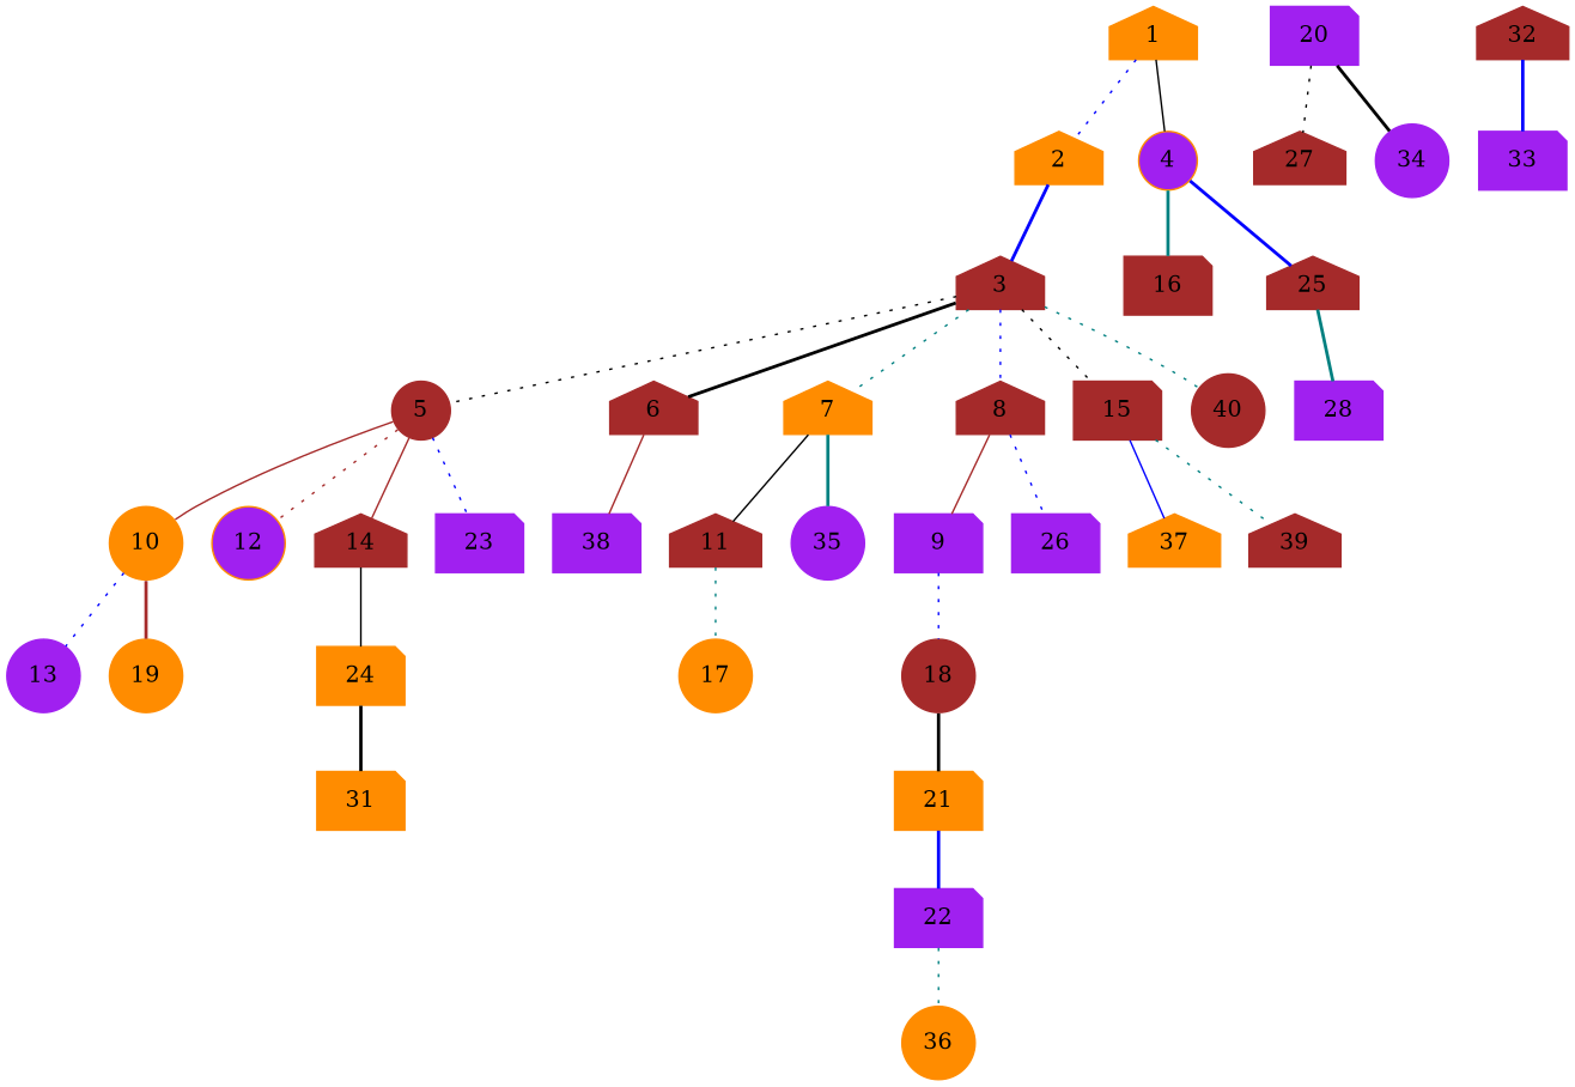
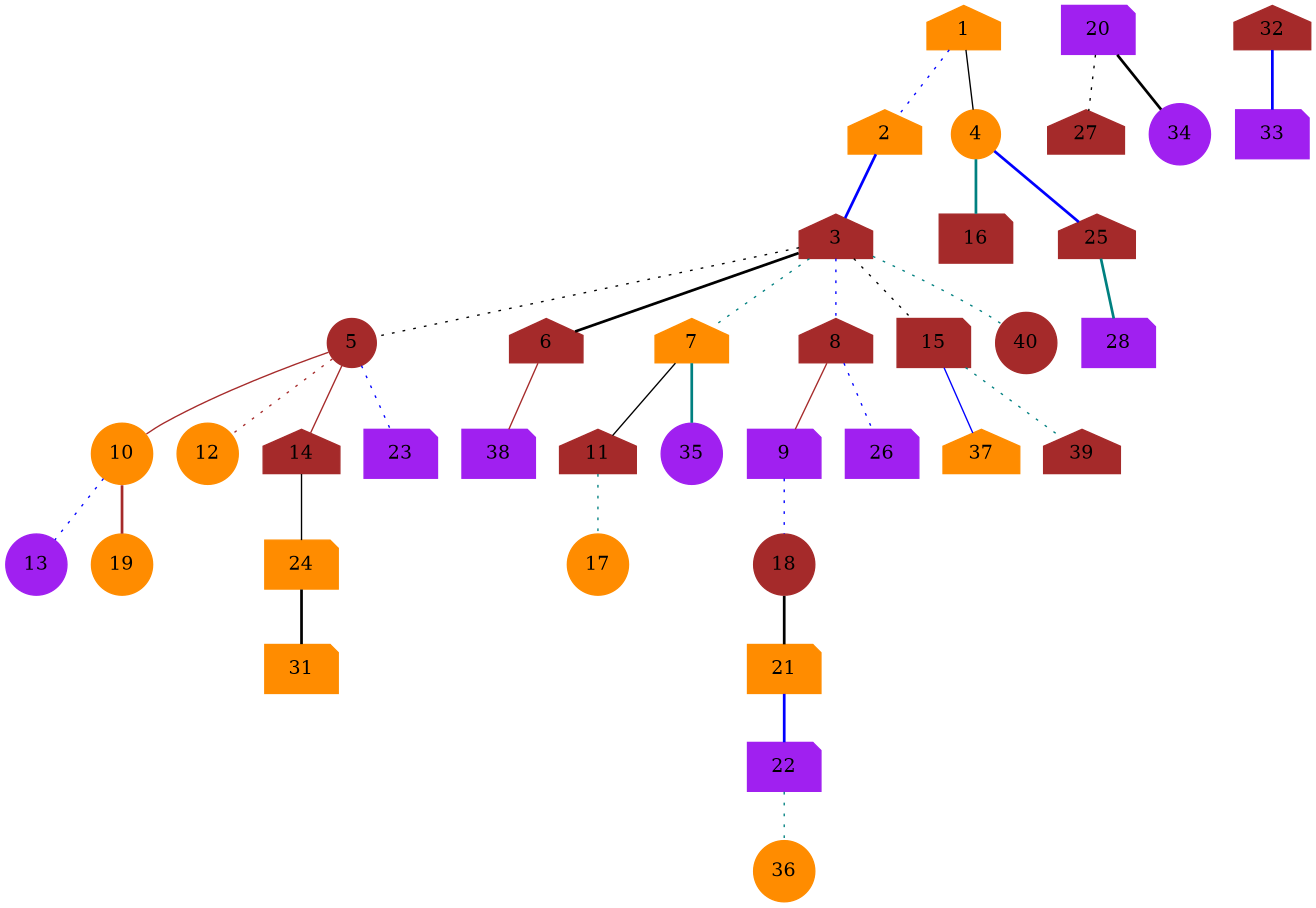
  graph {
    node [color=brown shape=house style=filled]
    edge [color=blue style=dotted weight=1.0]
    1 [color=darkorange]
    2 [color=darkorange]
-   4 [color=darkorange shape=circle fillcolor=purple]
+   4 [color=darkorange shape=circle]
    3
    16 [shape=note]
    25
    5 [shape=circle]
    6
    7 [color=darkorange]
    8
    15 [shape=note]
    40 [shape=circle]
    10 [color=darkorange shape=circle]
-   12 [color=darkorange shape=circle fillcolor=purple]
+   12 [color=darkorange shape=circle]
    14
    23 [color=purple shape=note]
    38 [color=purple shape=note]
    11
    35 [color=purple shape=circle]
    9 [color=purple shape=note]
    26 [color=purple shape=note]
    37 [color=darkorange]
    39
    28 [color=purple shape=note]
    13 [color=purple shape=circle]
    19 [color=darkorange shape=circle]
    24 [color=darkorange shape=note]
    17 [color=darkorange shape=circle]
    18 [shape=circle]
    21 [color=darkorange shape=note]
    20 [color=purple shape=note]
    27
    34 [color=purple shape=circle]
    31 [color=darkorange shape=note]
    22 [color=purple shape=note]
    36 [color=darkorange shape=circle]
    32
    33 [color=purple shape=note]
    1 -- 2
    1 -- 4 [color=black style=solid]
    2 -- 3 [style=bold]
    4 -- 16 [color=teal style=bold]
    4 -- 25 [style=bold]
    3 -- 5 [color=black]
    3 -- 6 [color=black style=bold]
    3 -- 7 [color=teal]
    3 -- 8
    3 -- 15 [color=black]
    3 -- 40 [color=teal]
    25 -- 28 [color=teal style=bold]
    5 -- 10 [color=brown style=solid]
    5 -- 12 [color=brown]
    5 -- 14 [color=brown style=solid]
    5 -- 23 [weight=2.0]
    6 -- 38 [color=brown style=solid]
    7 -- 11 [color=black style=solid]
    7 -- 35 [color=teal style=bold weight=2.0]
    8 -- 9 [color=brown style=solid]
    8 -- 26 [weight=2.0]
    15 -- 37 [style=solid]
    15 -- 39 [color=teal]
    10 -- 13
    10 -- 19 [color=brown style=bold weight=3.0]
    14 -- 24 [color=black style=solid]
    11 -- 17 [color=teal]
    9 -- 18
    24 -- 31 [color=black style=bold weight=2.0]
    18 -- 21 [color=black style=bold]
    21 -- 22 [style=bold]
    20 -- 27 [color=black]
    20 -- 34 [color=black style=bold]
    22 -- 36 [color=teal]
    32 -- 33 [style=bold weight=2.0]
  }
